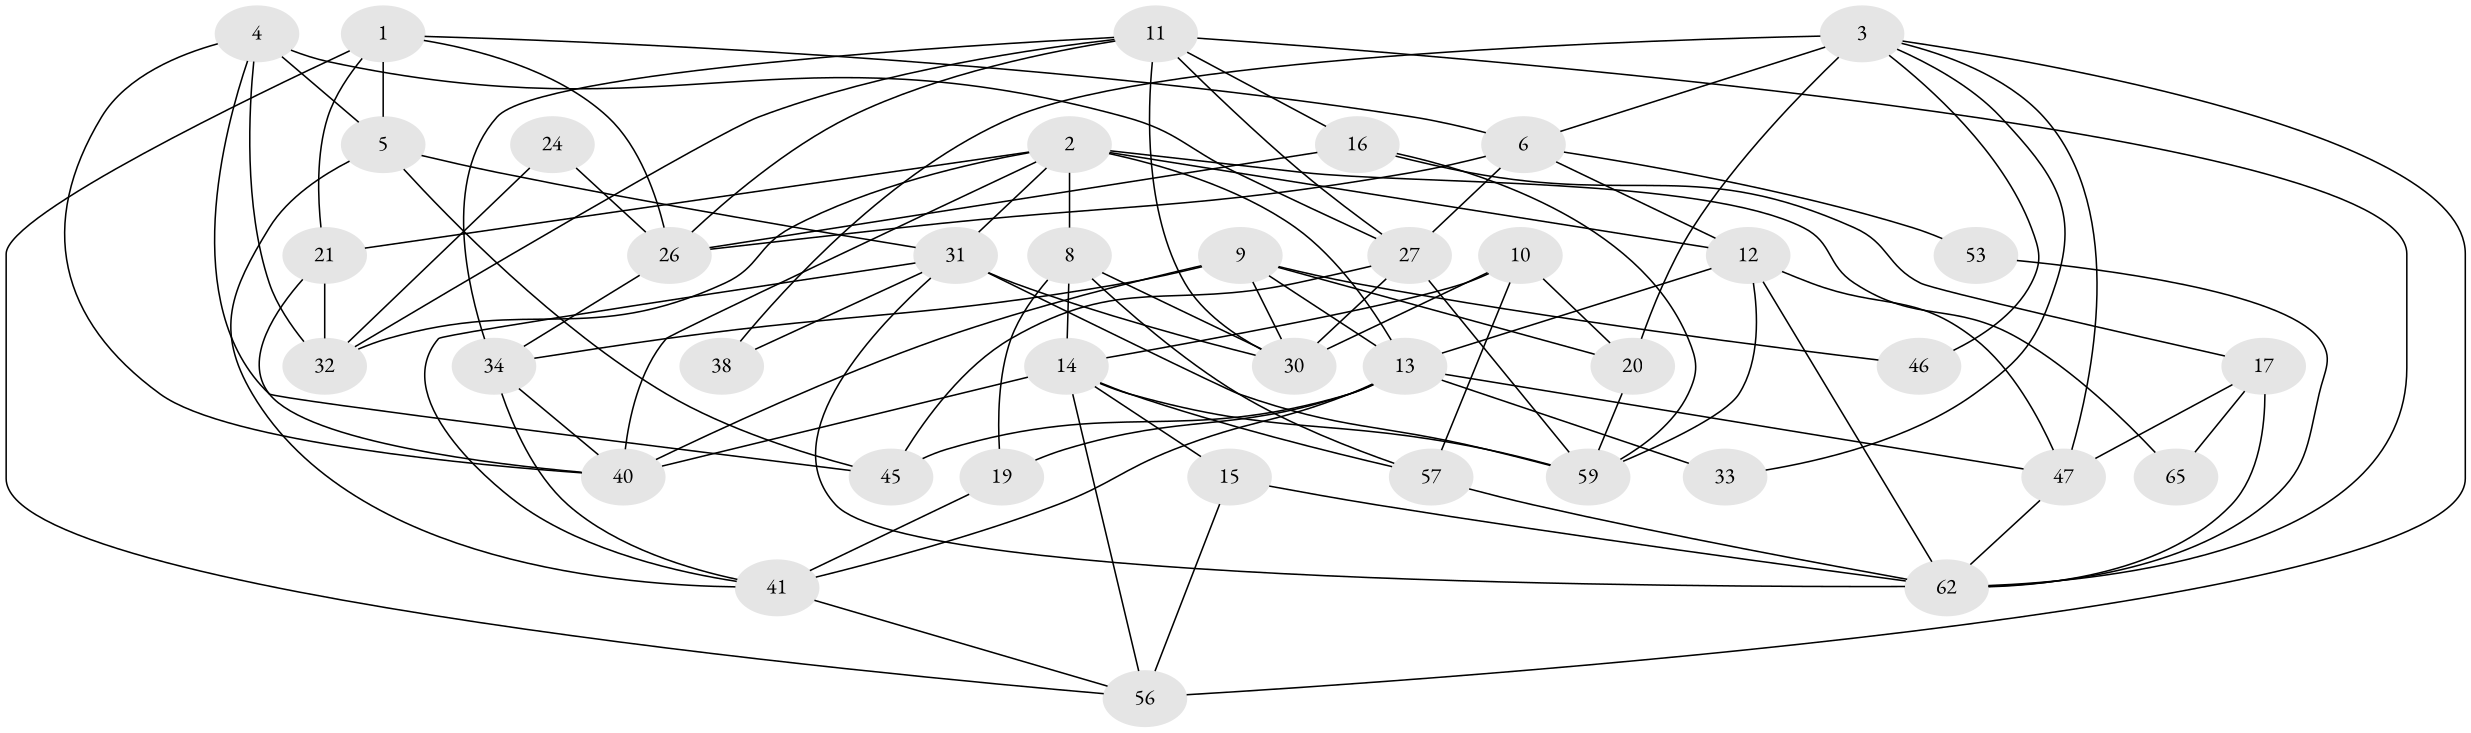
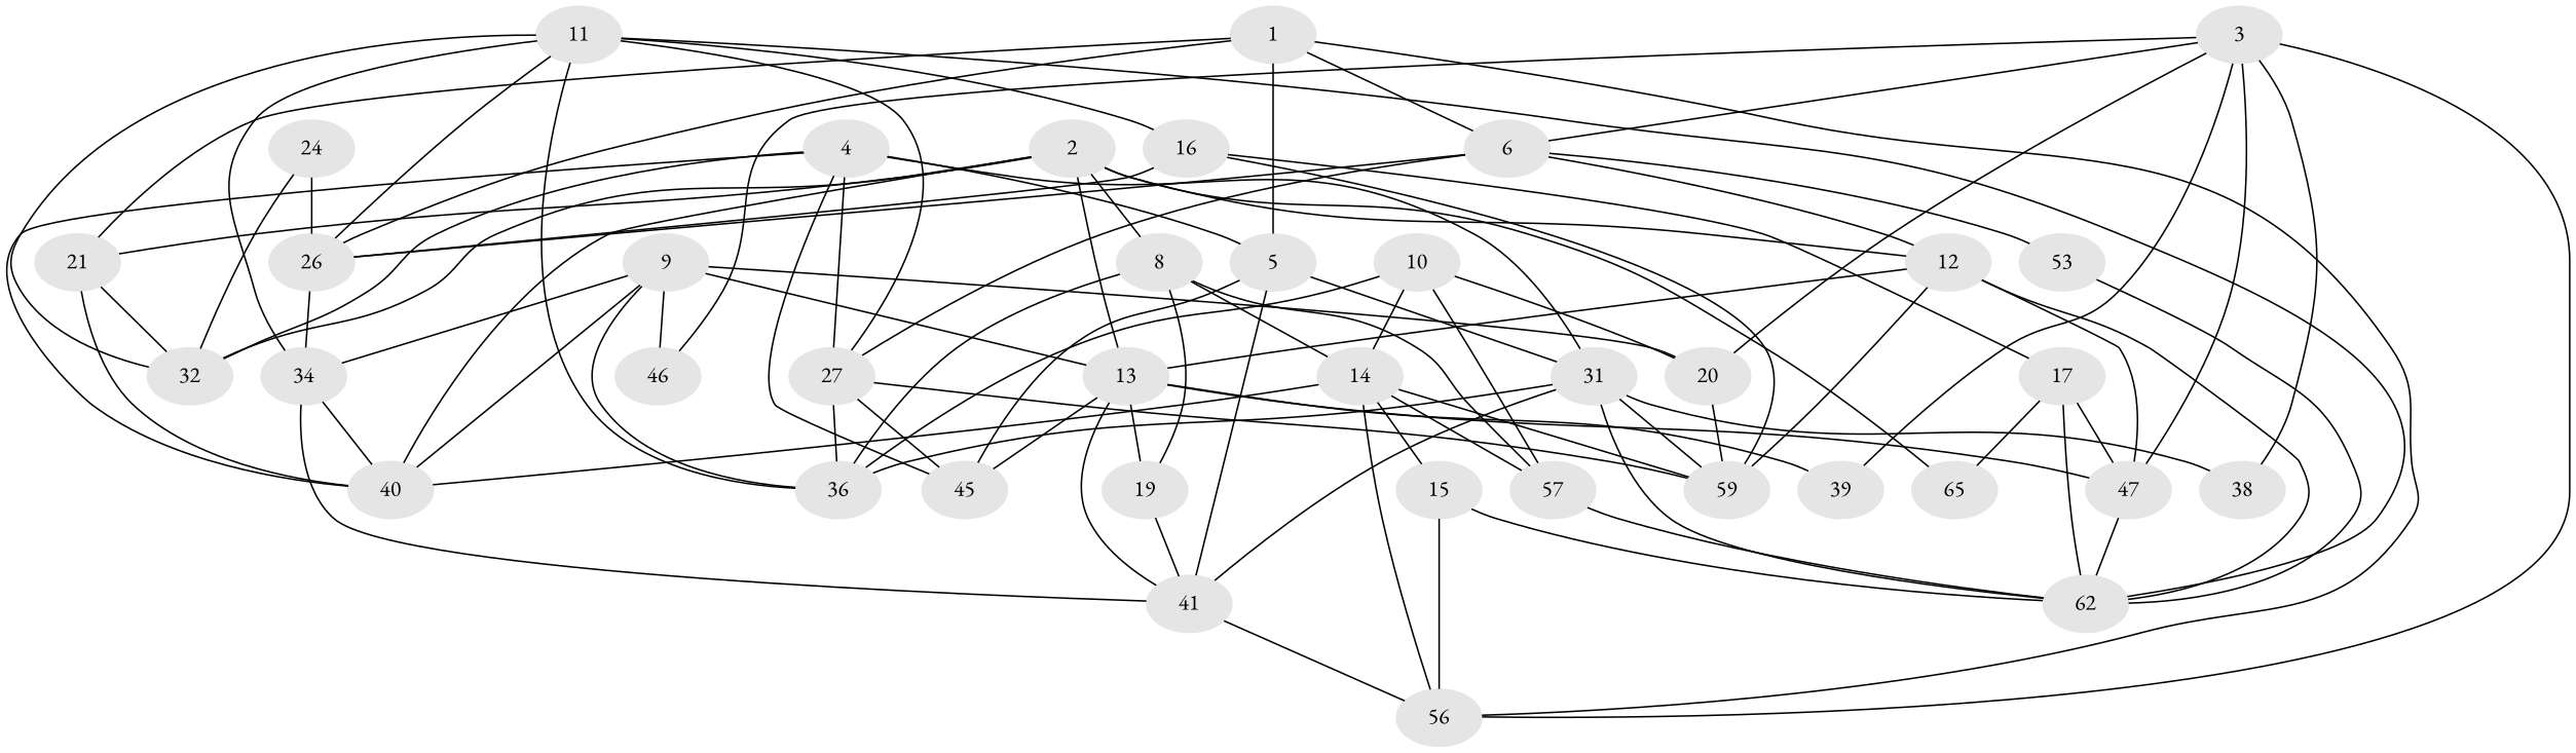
  graph {
    fontname="EB Garamond"
    node [color=gray90 fontname="EB Garamond" style=filled]
    edge [fontname="EB Garamond"]
    1 [super="+23"]
    5 [super="+64"]
    6 [super="+44"]
    21 [super="+50"]
    26 [super="+33"]
    56 [super="+60"]
    31 [super="+43"]
    45 [super="+67"]
    41 [super="+54"]
    12 [super="+37"]
    27
    53
    32
    40 [super="+49"]
    34 [super="+61"]
    2 [super="+18"]
    8 [super="+28"]
    13 [super="+22"]
    65
    14 [super="+58"]
    19
-   36 [super="+55" label=30]
+   36 [super="+55"]
    57
    47 [super="+48"]
    62 [super="+63"]
    59
-   39 [label=33]
+   39
    3 [super="+7"]
    20 [super="+66"]
    38 [super="+42"]
    46
    4 [super="+52"]
    15
    9 [super="+30"]
    10 [super="+51"]
    11 [super="+25"]
    16 [super="+29"]
    17 [super="+35"]
    24
    1 -- 5
    1 -- 6
    1 -- 21
    1 -- 26
    1 -- 56
    5 -- 31
    5 -- 45
    5 -- 41
    6 -- 26
    6 -- 12
    6 -- 27
    6 -- 53
    21 -- 32
    21 -- 40
    26 -- 34
    31 -- 41
    31 -- 36
    31 -- 62
    31 -- 59
    31 -- 38
    41 -- 56
    12 -- 13
    12 -- 47
    12 -- 62
    12 -- 59
    27 -- 45
    27 -- 36
    27 -- 59
    53 -- 62
    34 -- 41
    34 -- 40
    2 -- 21
    2 -- 12 [weight=2]
    2 -- 32
    2 -- 40
    2 -- 8
    2 -- 13
    2 -- 65
    8 -- 14
    8 -- 19
    8 -- 36
    8 -- 57
    13 -- 45
    13 -- 41
    13 -- 19
    13 -- 47
    13 -- 39
    14 -- 56
    14 -- 40
    14 -- 57
    14 -- 59
    14 -- 15
    19 -- 41
    57 -- 62
    47 -- 62
    3 -- 6
    3 -- 56
    3 -- 47
    3 -- 39
    3 -- 20
    3 -- 38 [weight=2]
    3 -- 46
    20 -- 59
    4 -- 5 [weight=2]
-   2 -- 31
+   4 -- 31
    4 -- 45
    4 -- 27
    4 -- 32
    4 -- 40
    15 -- 56
    15 -- 62
    9 -- 40
    9 -- 34
    9 -- 13 [weight=2]
    9 -- 36
    9 -- 20 [weight=2]
    9 -- 46
    10 -- 14
    10 -- 36
    10 -- 57
    10 -- 20
    11 -- 26
    11 -- 27
    11 -- 32
    11 -- 34
    11 -- 36
    11 -- 62
    11 -- 16
    16 -- 26 [weight=2]
    16 -- 59
    16 -- 17
    17 -- 65
    17 -- 47 [weight=2]
    17 -- 62
    24 -- 26
    24 -- 32
  }
